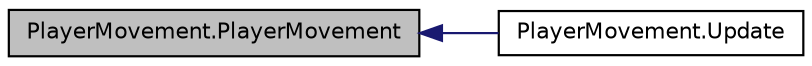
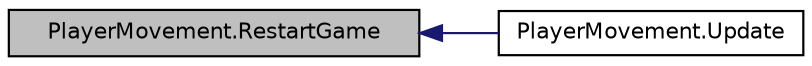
  digraph {
    rankdir=LR
    node [color=black fontname=Helvetica fontsize=10 shape=record style=filled]
-   n1 [fillcolor=grey75 fontcolor=black height=0.2 label="PlayerMovement.PlayerMovement" width=0.4]
+   n1 [fillcolor=grey75 fontcolor=black height=0.2 label="PlayerMovement.RestartGame" width=0.4]
    n2 [fillcolor=white height=0.2 label="PlayerMovement.Update" width=0.4]
    n1 -> n2 [color=midnightblue dir=back fontname=Helvetica fontsize=10 labelfontname=Helvetica labelfontsize=10 style=solid]
  }
